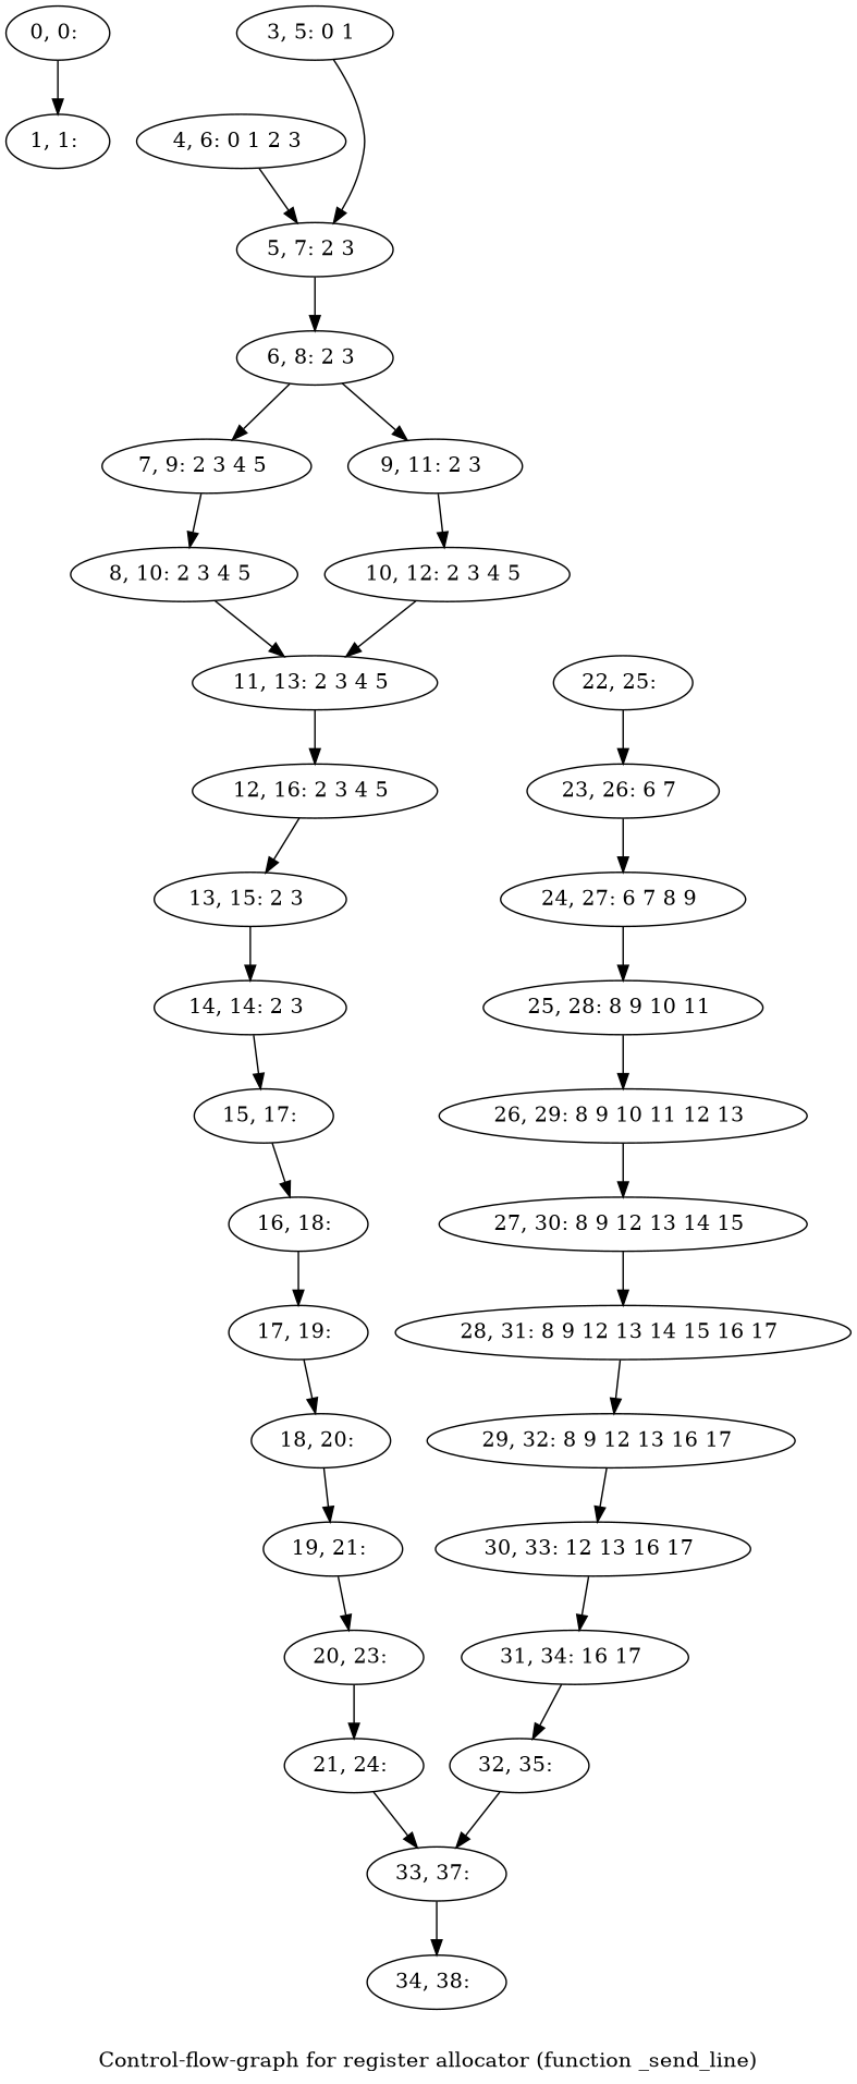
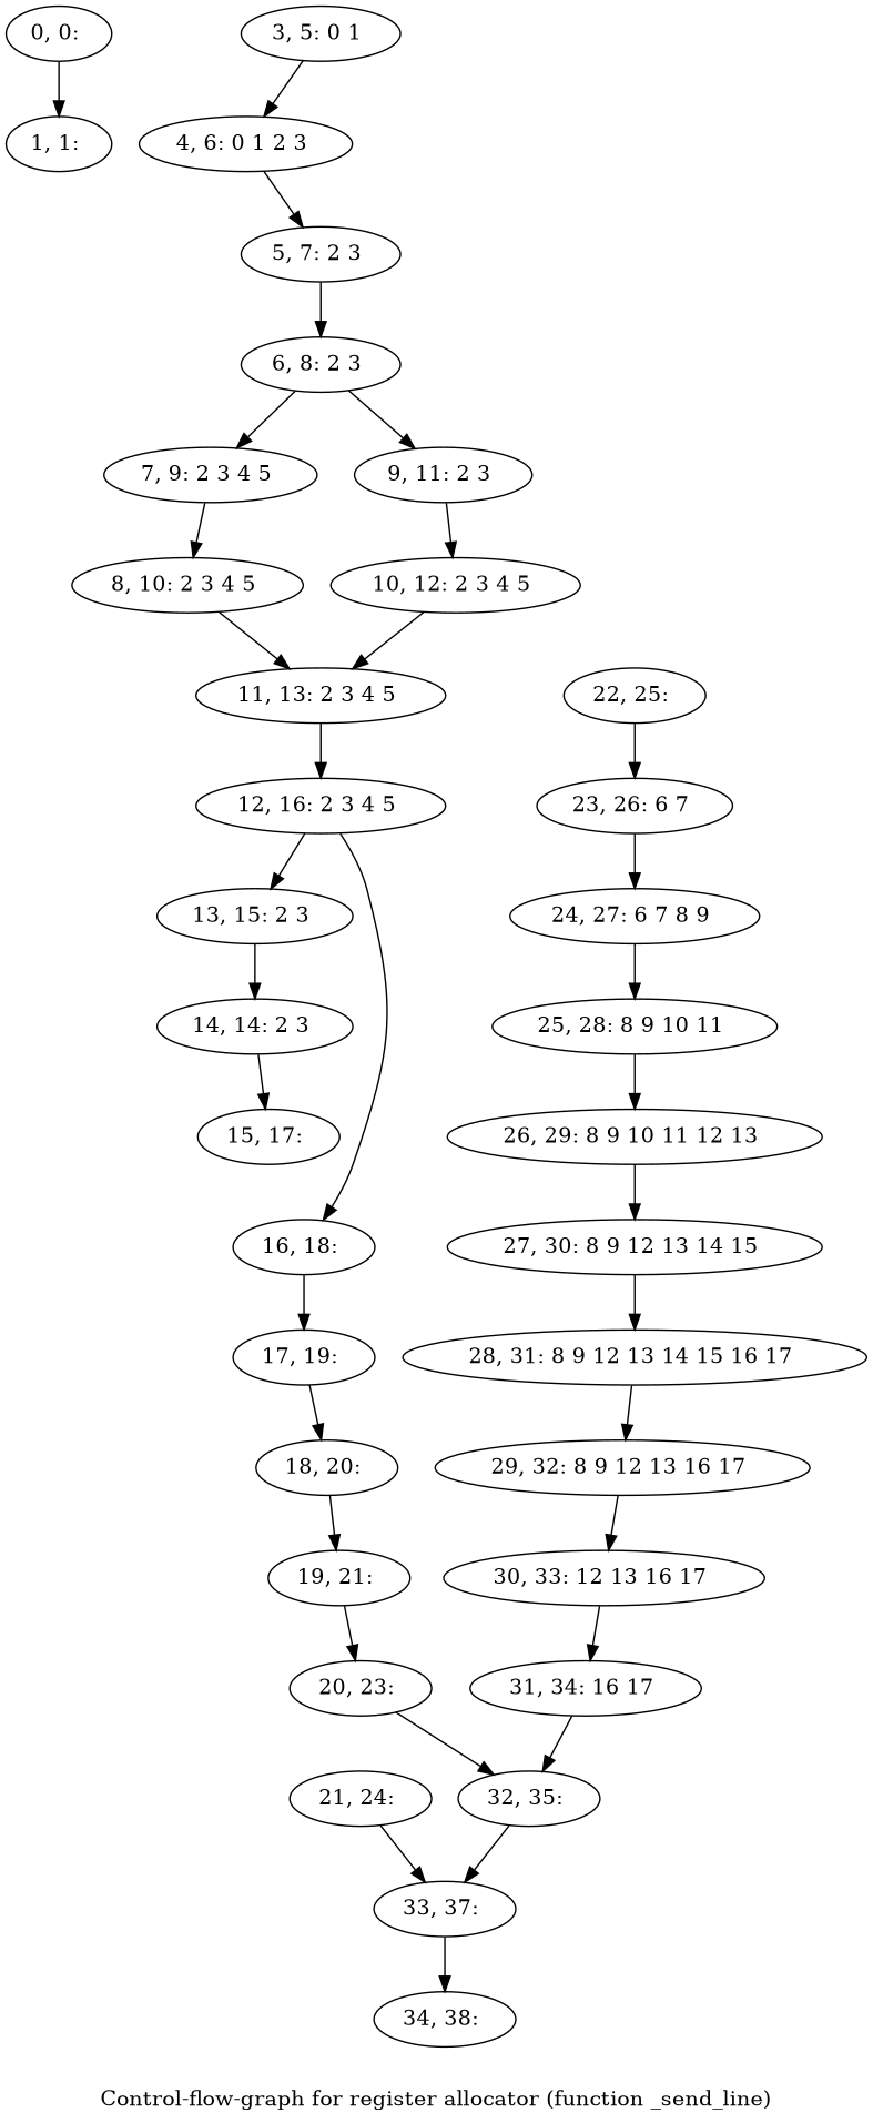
  digraph {
    label="Control-flow-graph for register allocator (function _send_line)"
    n1 [label="0, 0: "]
    n2 [label="1, 1: "]
    n3 [label="3, 5: 0 1 "]
    n4 [label="4, 6: 0 1 2 3 "]
    n5 [label="22, 25: "]
    n6 [label="23, 26: 6 7 "]
    n7 [label="5, 7: 2 3 "]
    n8 [label="6, 8: 2 3 "]
    n9 [label="7, 9: 2 3 4 5 "]
    n10 [label="9, 11: 2 3 "]
    n11 [label="8, 10: 2 3 4 5 "]
    n12 [label="10, 12: 2 3 4 5 "]
    n13 [label="11, 13: 2 3 4 5 "]
    n14 [label="12, 16: 2 3 4 5 "]
    n15 [label="13, 15: 2 3 "]
    n16 [label="14, 14: 2 3 "]
    n17 [label="15, 17: "]
    n18 [label="16, 18: "]
    n19 [label="17, 19: "]
    n20 [label="18, 20: "]
    n21 [label="19, 21: "]
    n22 [label="20, 23: "]
    n23 [label="21, 24: "]
    n24 [label="33, 37: "]
    n25 [label="34, 38: "]
    n26 [label="24, 27: 6 7 8 9 "]
    n27 [label="25, 28: 8 9 10 11 "]
    n28 [label="26, 29: 8 9 10 11 12 13 "]
    n29 [label="27, 30: 8 9 12 13 14 15 "]
    n30 [label="28, 31: 8 9 12 13 14 15 16 17 "]
    n31 [label="29, 32: 8 9 12 13 16 17 "]
    n32 [label="30, 33: 12 13 16 17 "]
    n33 [label="31, 34: 16 17 "]
    n34 [label="32, 35: "]
    n1 -> n2
-   n3 -> n7
+   n3 -> n4
    n4 -> n7
    n5 -> n6
    n6 -> n26
    n7 -> n8
    n8 -> n9
    n8 -> n10
    n9 -> n11
    n10 -> n12
    n11 -> n13
    n12 -> n13
    n13 -> n14
    n14 -> n15
    n15 -> n16
    n16 -> n17
-   n17 -> n18
+   n14 -> n18
    n18 -> n19
    n19 -> n20
    n20 -> n21
    n21 -> n22
-   n22 -> n23
+   n22 -> n34
    n23 -> n24
    n24 -> n25
    n26 -> n27
    n27 -> n28
    n28 -> n29
    n29 -> n30
    n30 -> n31
    n31 -> n32
    n32 -> n33
    n33 -> n34
    n34 -> n24
  }
